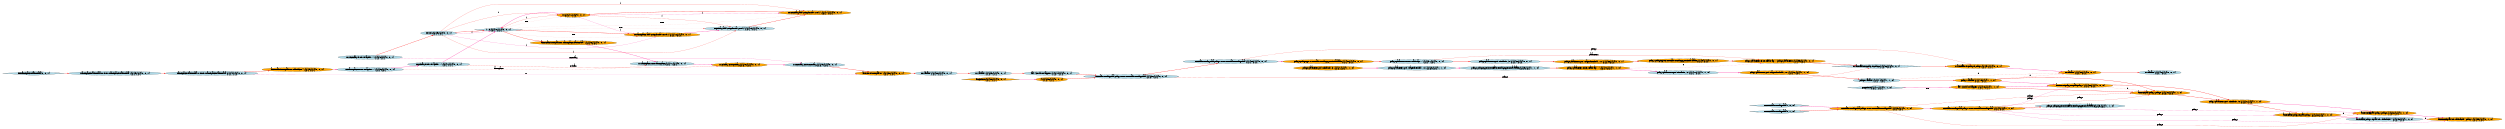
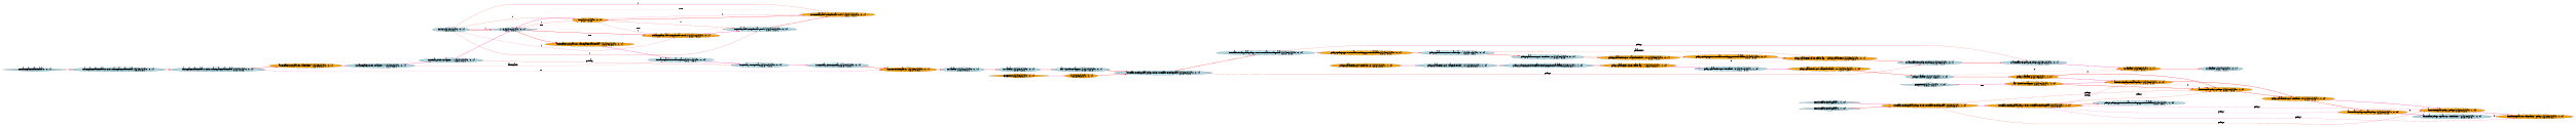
  digraph {
    rankdir=LR
    node [fillcolor=lightblue shape=ellipse style=filled]
    edge [color=red style=bold]
    n1 [fillcolor=orange label="assertEquals(policy1,policy0)@@@20@@@['0', '1', '0']"]
    n2 [fillcolor=orange label="policy1.parameters.put(\"min_limit\",\"5\")@@@21@@@['1', '1', '0']"]
    n3 [fillcolor=orange label="assertFalse(policy0.equals(policy1))@@@22@@@['1', '0', '0']"]
    n4 [fillcolor=orange label="assertNotEquals(policy1,policy0)@@@22@@@['0', '1', '0']"]
    n5 [fillcolor=orange label="i++@@@11@@@['0', '0', '1']"]
    n6 [label="i < 5@@@10@@@['0', '0', '1']" shape=diamond]
    n7 [fillcolor=orange label="n0.secondary.add(String.format(\"s%d\",i))@@@14@@@['0', '0', '1']"]
    n8 [label="n0.primary.add(String.format(\"p%d\",i))@@@13@@@['0', '0', '1']"]
    n9 [fillcolor=orange label="n0.namespaces.add(String.format(\"ns%d\",i))@@@12@@@['0', '0', '1']"]
    n10 [fillcolor=orange label="assertFalse(n0.equals(new NamespaceIsolationData()))@@@16@@@['0', '0', '1']"]
    n11 [label="policy1.policy_type = AutoFailoverPolicyType.min_available@@@9@@@['1', '1', '0']"]
    n12 [fillcolor=orange label="policy1.parameters = new HashMap<>()@@@10@@@['1', '1', '0']"]
    n13 [label="policy1.parameters.put(\"min_limit\",\"3\")@@@11@@@['1', '1', '0']"]
    n14 [fillcolor=orange label="policy1.parameters = new HashMap<>(policy0.parameters)@@@35@@@['0', '0', '1']"]
    n15 [fillcolor=orange label="assertFalse(n0.equals(new OldPolicies()))@@@5@@@['0', '0', '1']"]
    n16 [label="n0.namespaces = new ArrayList<>()@@@6@@@['0', '0', '1']"]
    n17 [label="n1.namespaces = n0.namespaces@@@17@@@['0', '0', '1']"]
    n18 [label="n0.primary = new ArrayList<>()@@@7@@@['0', '0', '1']"]
-   n19 [label="n0.auto_failover_policy = policy0@@@36@@@['0', '0', '1']" shape=diamond]
-   n20 [fillcolor=orange label="n1.auto_failover_policy = policy1@@@37@@@['0', '0', '1']"]
+   n19 [label="n0.auto_failover_policy = policy0@@@36@@@['0', '0', '1']"]
+   n20 [label="n1.auto_failover_policy = policy1@@@37@@@['0', '0', '1']"]
    n21 [fillcolor=orange label="n0.validate()@@@39@@@['0', '0', '1']"]
    n22 [fillcolor=orange label="policy1.parameters.put(\"usage_threshold\",\"10\")@@@12@@@['1', '1', '0']"]
    n23 [label="policy0.validate()@@@14@@@['1', '1', '0']"]
    n24 [label="NamespaceIsolationData n1 = new NamespaceIsolationData()@@@4@@@['0', '0', '1']"]
    n25 [fillcolor=orange label="assertTrue(n0.equals(n1))@@@20@@@['0', '0', '1']"]
    n26 [label="n0.validate()@@@22@@@['0', '0', '1']"]
    n27 [label="n1.validate()@@@23@@@['0', '0', '1']"]
    n28 [label="fail(\"Should not happen\")@@@24@@@['0', '0', '1']"]
    n29 [label="AutoFailoverPolicyData policy0 = new AutoFailoverPolicyData()@@@28@@@['0', '0', '1']"]
    n30 [fillcolor=orange label="policy1.validate()@@@15@@@['1', '1', '0']"]
    n31 [fillcolor=orange label="policy0.parameters.put(\"min_limit\",\"3\")@@@7@@@['1', '1', '0']"]
    n32 [label="policy0.parameters.put(\"usage_threshold\",\"10\")@@@8@@@['1', '1', '0']"]
    n33 [fillcolor=orange label="assertTrue(policy0.equals(policy1))@@@20@@@['1', '0', '0']"]
    n34 [fillcolor=orange label="Exception e@@@26@@@['0', '0', '1']" shape=diamond]
    n35 [fillcolor=orange label="{}@@@26@@@['0', '0', '1']"]
    n36 [label="n1.validate()@@@40@@@['0', '0', '1']"]
    n37 [label="policy0.parameters.put(\"min_limit\",\"3\")@@@32@@@['0', '0', '1']"]
    n38 [fillcolor=orange label="policy0.parameters.put(\"usage_threshold\",\"10\")@@@33@@@['0', '0', '1']"]
    n39 [fillcolor=orange label="policy1.policy_type = AutoFailoverPolicyType.min_available@@@34@@@['0', '0', '1']"]
    n40 [label="testAutoFailoverPolicyData['1', '0', '0']" shape=diamond]
    n41 [fillcolor=orange label="AutoFailoverPolicyData policy0 = new AutoFailoverPolicyData()@@@3@@@['1', '1', '0']"]
    n42 [fillcolor=orange label="AutoFailoverPolicyData policy1 = new AutoFailoverPolicyData()@@@4@@@['1', '1', '0']"]
    n43 [fillcolor=orange label="policy0.policy_type = AutoFailoverPolicyType.min_available@@@30@@@['0', '0', '1']"]
    n44 [label="policy0.parameters = new HashMap<>()@@@31@@@['0', '0', '1']"]
    n45 [label="int i = 0@@@9@@@['0', '0', '1']"]
    n46 [label="assertFalse(policy1.equals(new OldPolicies()))@@@23@@@['1', '0', '0']"]
    n47 [fillcolor=orange label="assertNotEquals(new OldPolicies(),policy1)@@@23@@@['0', '1', '0']"]
    n48 [label="policy0.policy_type = AutoFailoverPolicyType.min_available@@@5@@@['1', '1', '0']"]
    n49 [label="AutoFailoverPolicyData policy1 = new AutoFailoverPolicyData()@@@29@@@['0', '0', '1']"]
-   n50 [fillcolor=orange label="n1.primary = n0.primary@@@18@@@['0', '0', '1']"]
+   n50 [label="n1.primary = n0.primary@@@18@@@['0', '0', '1']"]
    n51 [label="n1.secondary = n0.secondary@@@19@@@['0', '0', '1']"]
-   n52 [label="n0.secondary = new ArrayList<>()@@@8@@@['0', '0', '1']"]
    n53 [label="Exception e@@@17@@@['1', '1', '0']" shape=diamond]
    n54 [fillcolor=orange label="fail(\"Should not happen\")@@@18@@@['1', '1', '0']"]
    n55 [label="NamespaceIsolationData n0 = new NamespaceIsolationData()@@@3@@@['0', '0', '1']"]
    n56 [label="testAutoFailoverPolicyData['0', '1', '0']" shape=diamond]
    n57 [label="testNamespaceIsolationData['0', '0', '1']" shape=diamond]
    n1 -> n2
    n2 -> n3
    n2 -> n4 [color=deeppink]
    n3 -> n4 [label=0 style=dashed]
    n3 -> n46 [color=deeppink]
    n4 -> n47 [color=deeppink]
    n5 -> n6 [color=deeppink]
    n5 -> n6 [label=i style=solid]
    n5 -> n7 [color=deeppink label=i style=solid]
    n5 -> n8 [label=i style=solid]
    n5 -> n9 [color=deeppink label=i style=solid]
    n6 -> n5 [label=true style=dotted]
    n6 -> n7 [label=true style=dotted]
    n6 -> n8 [label=true style=dotted]
    n6 -> n9
    n6 -> n9 [label=true style=dotted]
    n6 -> n10
    n7 -> n5
    n8 -> n7
    n9 -> n8 [color=deeppink]
    n10 -> n17 [color=deeppink]
    n11 -> n12
    n12 -> n13 [color=deeppink]
    n12 -> n14 [color=deeppink label=0 style=dashed]
    n13 -> n22 [color=deeppink]
    n14 -> n19
    n15 -> n16 [color=deeppink]
    n16 -> n17 [label=namespaces style=dashed]
    n16 -> n18 [color=deeppink]
    n17 -> n50 [color=deeppink]
    n18 -> n6 [color=deeppink]
    n18 -> n50 [label=primary style=solid]
    n19 -> n20
    n20 -> n21 [color=deeppink]
    n21 -> n36
    n22 -> n23
    n23 -> n21 [label=0 style=dashed]
    n23 -> n30
    n24 -> n15
    n24 -> n25 [color=deeppink label=n1 style=solid]
    n25 -> n26
    n26 -> n27
    n27 -> n28
    n28 -> n29
    n29 -> n19 [label=policy0 style=solid]
    n29 -> n49
    n30 -> n1
    n30 -> n21 [label=0 style=dashed]
    n30 -> n33 [color=deeppink]
    n31 -> n32 [color=deeppink]
    n32 -> n11 [color=deeppink]
    n33 -> n1 [label=0 style=dashed]
    n33 -> n2
    n34 -> n35 [color=deeppink]
    n35 -> n29
    n37 -> n38
    n38 -> n39
    n39 -> n14
    n40 -> n41 [color=deeppink]
    n41 -> n1 [label=policy0 style=solid]
    n41 -> n4 [label=policy0 style=solid]
    n41 -> n42 [color=deeppink]
    n42 -> n1 [label=policy1 style=solid]
    n42 -> n3 [color=deeppink label=policy1 style=solid]
    n42 -> n4 [color=deeppink label=policy1 style=solid]
    n42 -> n33 [color=deeppink label=policy1 style=solid]
    n42 -> n47 [color=deeppink label=policy1 style=solid]
    n42 -> n48
    n43 -> n44
    n44 -> n14 [label=parameters style=solid]
    n44 -> n37
    n45 -> n5 [label=i style=solid]
    n45 -> n6 [color=deeppink label=i style=solid]
    n45 -> n6
    n45 -> n7 [label=i style=solid]
    n45 -> n8 [label=i style=solid]
    n45 -> n9 [color=deeppink label=i style=solid]
    n46 -> n47 [label=0 style=dashed]
    n49 -> n20 [label=policy1 style=solid]
    n49 -> n43 [color=deeppink]
    n50 -> n51 [color=deeppink]
    n51 -> n25
-   n52 -> n45
-   n52 -> n51 [color=deeppink label=secondary style=solid]
    n53 -> n54 [color=deeppink]
    n53 -> n54 [color=deeppink label=true style=dotted]
    n54 -> n1
    n54 -> n33 [color=deeppink]
    n55 -> n24
    n56 -> n41
    n57 -> n55
  }
